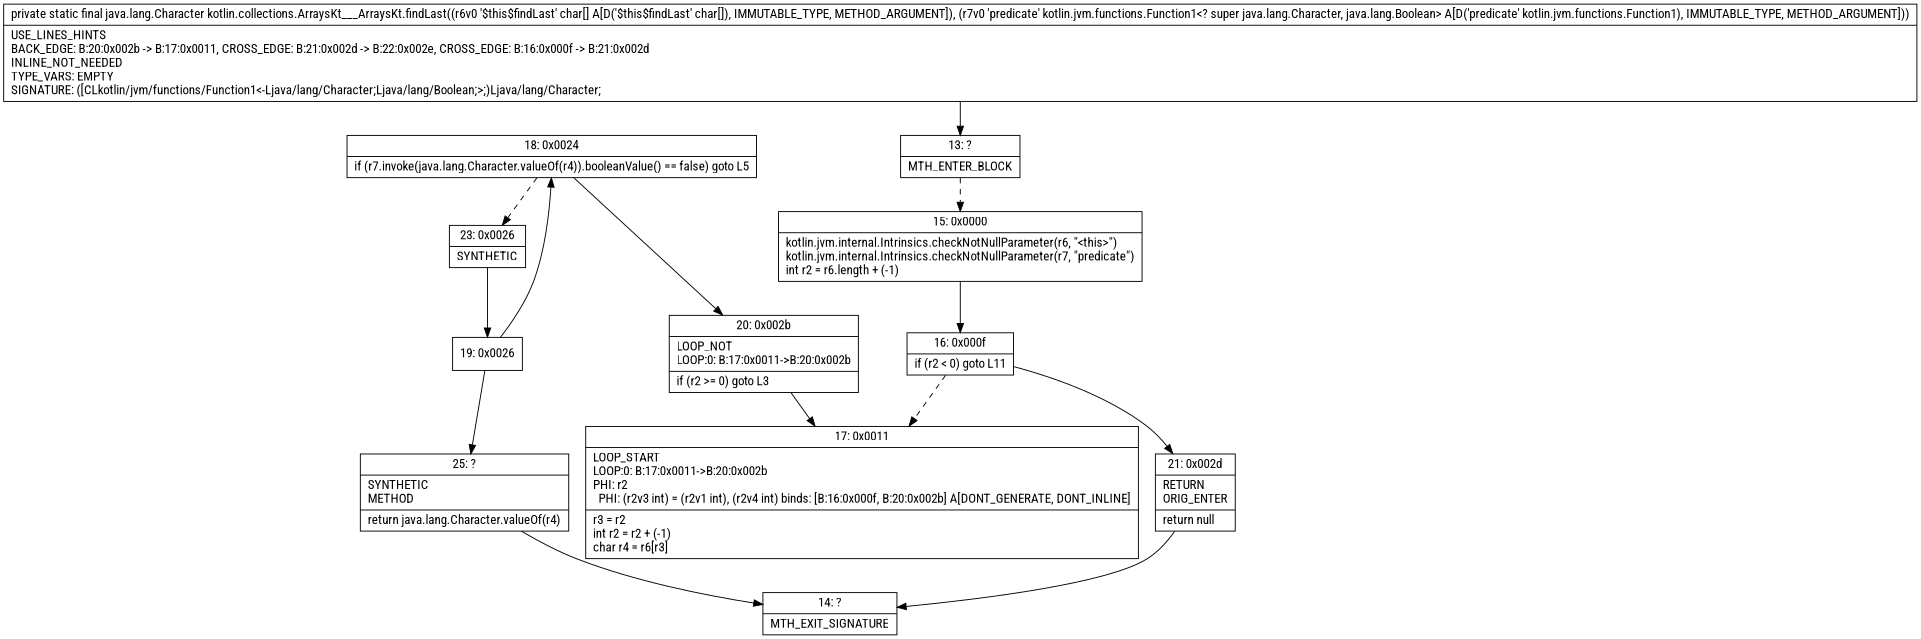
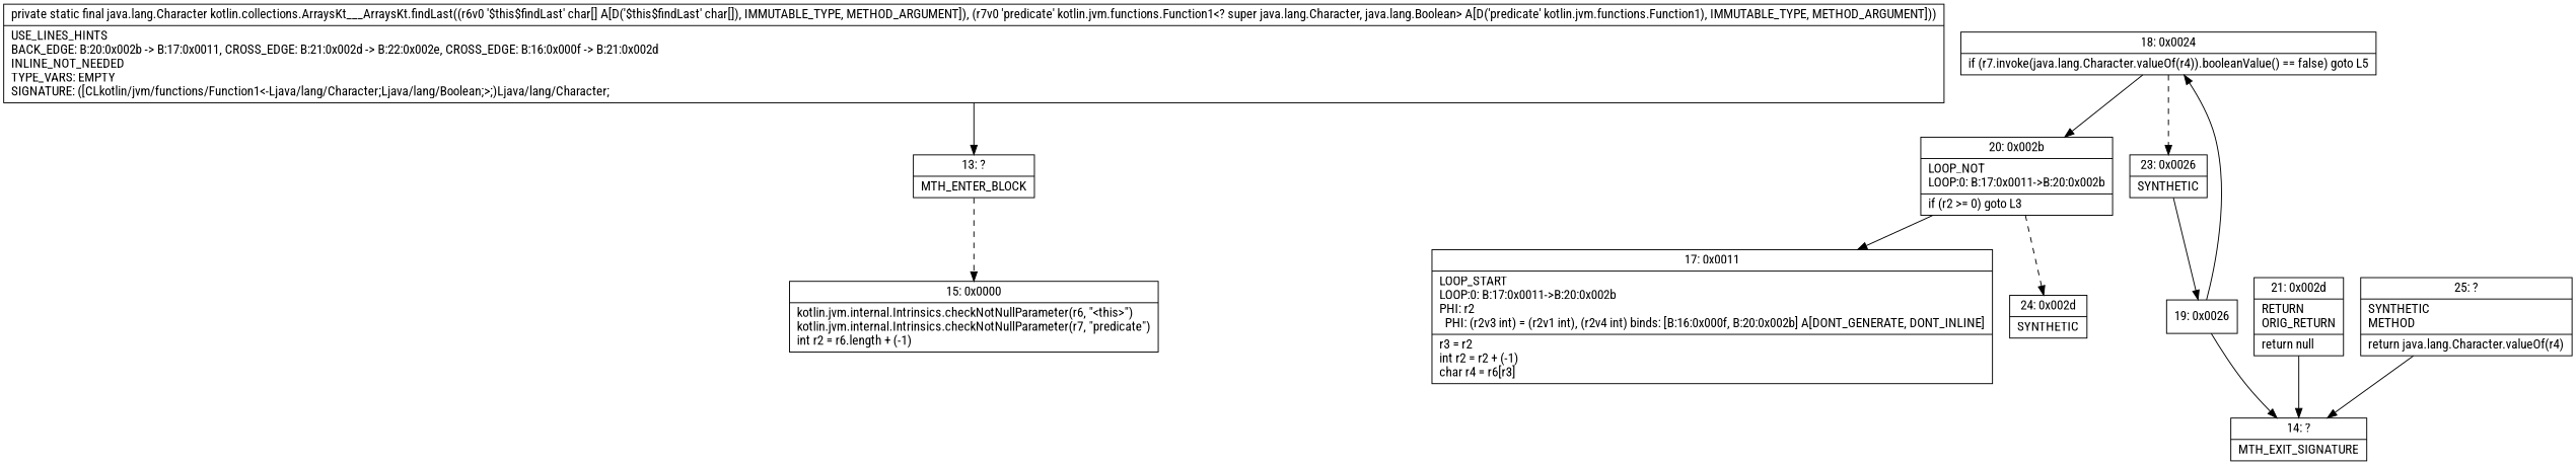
  digraph {
    fontname="Roboto Condensed"
    node [fontname="Roboto Condensed" shape=record]
    edge [fontname="Roboto Condensed"]
    n1 [label="{13\:\ ?|MTH_ENTER_BLOCK\l}"]
    n2 [label="{15\:\ 0x0000|kotlin.jvm.internal.Intrinsics.checkNotNullParameter(r6, \"\<this\>\")\lkotlin.jvm.internal.Intrinsics.checkNotNullParameter(r7, \"predicate\")\lint r2 = r6.length + (\-1)\l}"]
-   n3 [label="{16\:\ 0x000f|if (r2 \< 0) goto L11\l}"]
    n4 [label="{17\:\ 0x0011|LOOP_START\lLOOP:0: B:17:0x0011\-\>B:20:0x002b\lPHI: r2 \l  PHI: (r2v3 int) = (r2v1 int), (r2v4 int) binds: [B:16:0x000f, B:20:0x002b] A[DONT_GENERATE, DONT_INLINE]\l|r3 = r2\lint r2 = r2 + (\-1)\lchar r4 = r6[r3]\l}"]
-   n5 [label="{21\:\ 0x002d|RETURN\lORIG_ENTER\l|return null\l}"]
+   n5 [label="{21\:\ 0x002d|RETURN\lORIG_RETURN\l|return null\l}"]
    n6 [label="{14\:\ ?|MTH_EXIT_SIGNATURE\l}"]
    n7 [label="{18\:\ 0x0024|if (r7.invoke(java.lang.Character.valueOf(r4)).booleanValue() == false) goto L5\l}"]
    n8 [label="{20\:\ 0x002b|LOOP_NOT\lLOOP:0: B:17:0x0011\-\>B:20:0x002b\l|if (r2 \>= 0) goto L3\l}"]
    n9 [label="{23\:\ 0x0026|SYNTHETIC\l}"]
+   n10 [label="{24\:\ 0x002d|SYNTHETIC\l}"]
    n11 [label="{19\:\ 0x0026}"]
    n12 [label="{25\:\ ?|SYNTHETIC\lMETHOD\l|return java.lang.Character.valueOf(r4)\l}"]
    n13 [label="{private static final java.lang.Character kotlin.collections.ArraysKt___ArraysKt.findLast((r6v0 '$this$findLast' char[] A[D('$this$findLast' char[]), IMMUTABLE_TYPE, METHOD_ARGUMENT]), (r7v0 'predicate' kotlin.jvm.functions.Function1\<? super java.lang.Character, java.lang.Boolean\> A[D('predicate' kotlin.jvm.functions.Function1), IMMUTABLE_TYPE, METHOD_ARGUMENT]))  | USE_LINES_HINTS\lBACK_EDGE: B:20:0x002b \-\> B:17:0x0011, CROSS_EDGE: B:21:0x002d \-\> B:22:0x002e, CROSS_EDGE: B:16:0x000f \-\> B:21:0x002d\lINLINE_NOT_NEEDED\lTYPE_VARS: EMPTY\lSIGNATURE: ([CLkotlin\/jvm\/functions\/Function1\<\-Ljava\/lang\/Character;Ljava\/lang\/Boolean;\>;)Ljava\/lang\/Character;\l}"]
    n1 -> n2 [style=dashed]
-   n2 -> n3
-   n3 -> n4 [style=dashed]
-   n3 -> n5
    n5 -> n6
    n7 -> n8
    n7 -> n9 [style=dashed]
    n8 -> n4
+   n8 -> n10 [style=dashed]
    n9 -> n11
    n11 -> n7
-   n11 -> n12
+   n11 -> n6
    n12 -> n6
    n13 -> n1
  }
